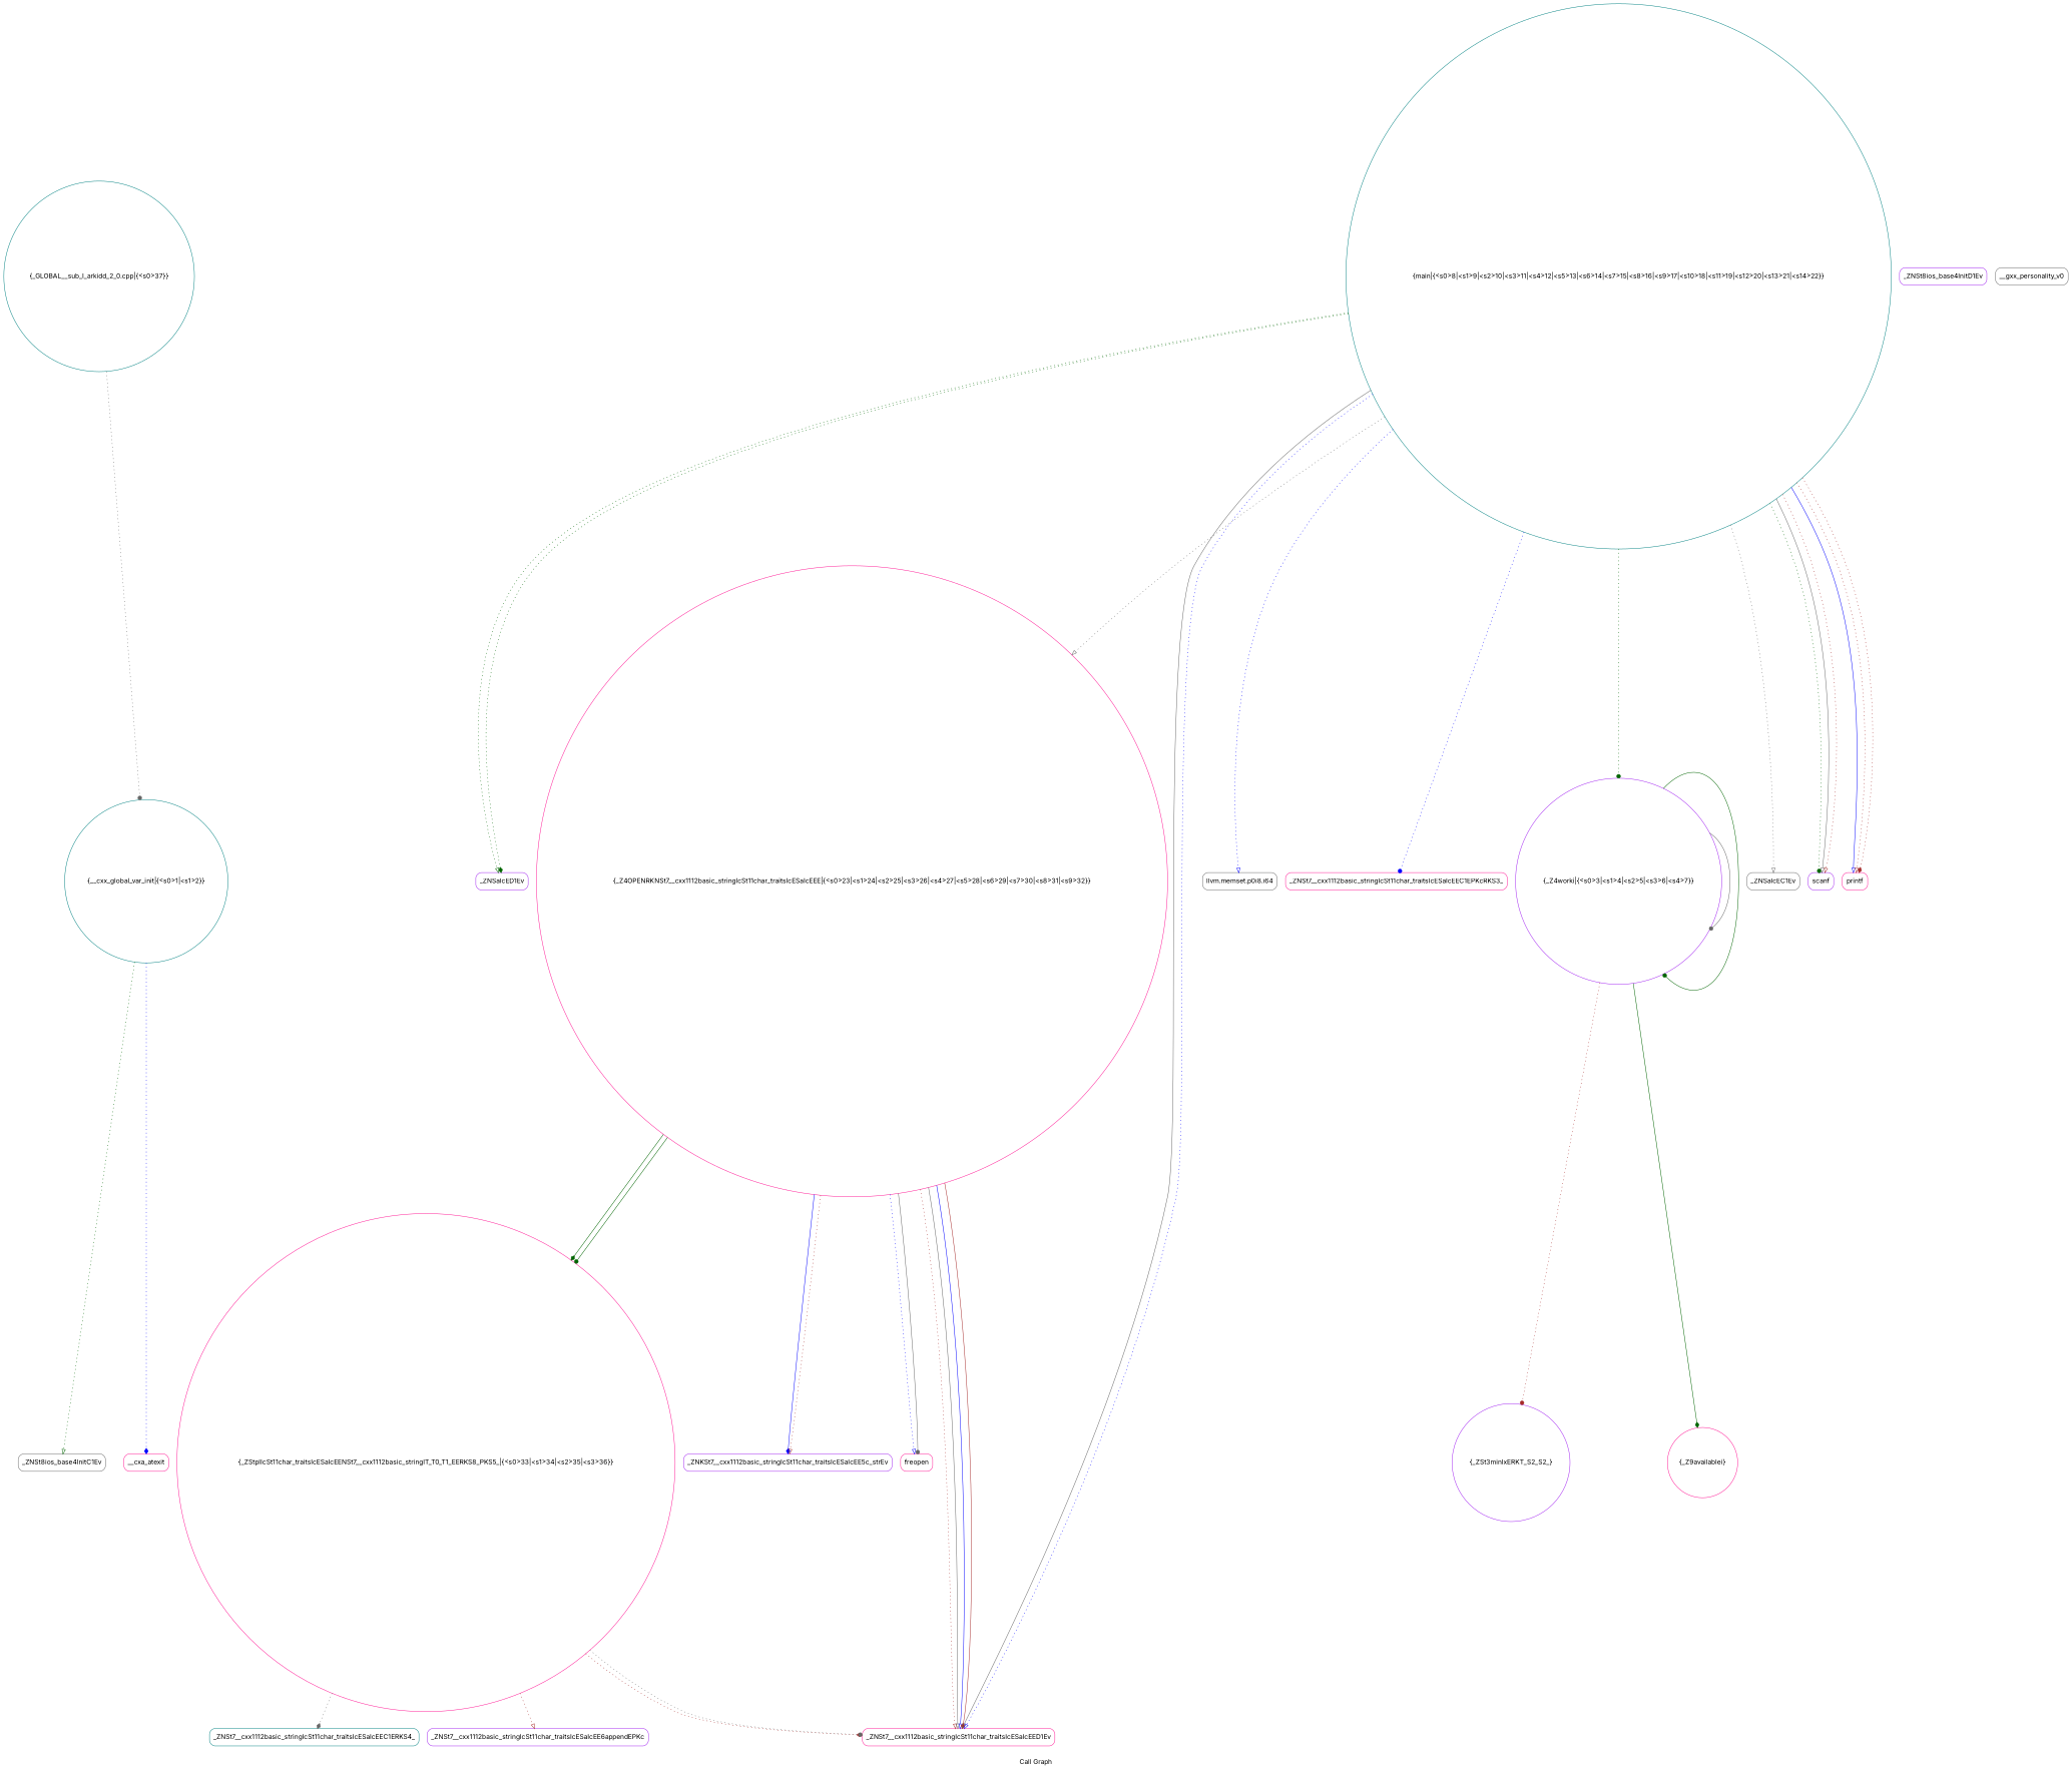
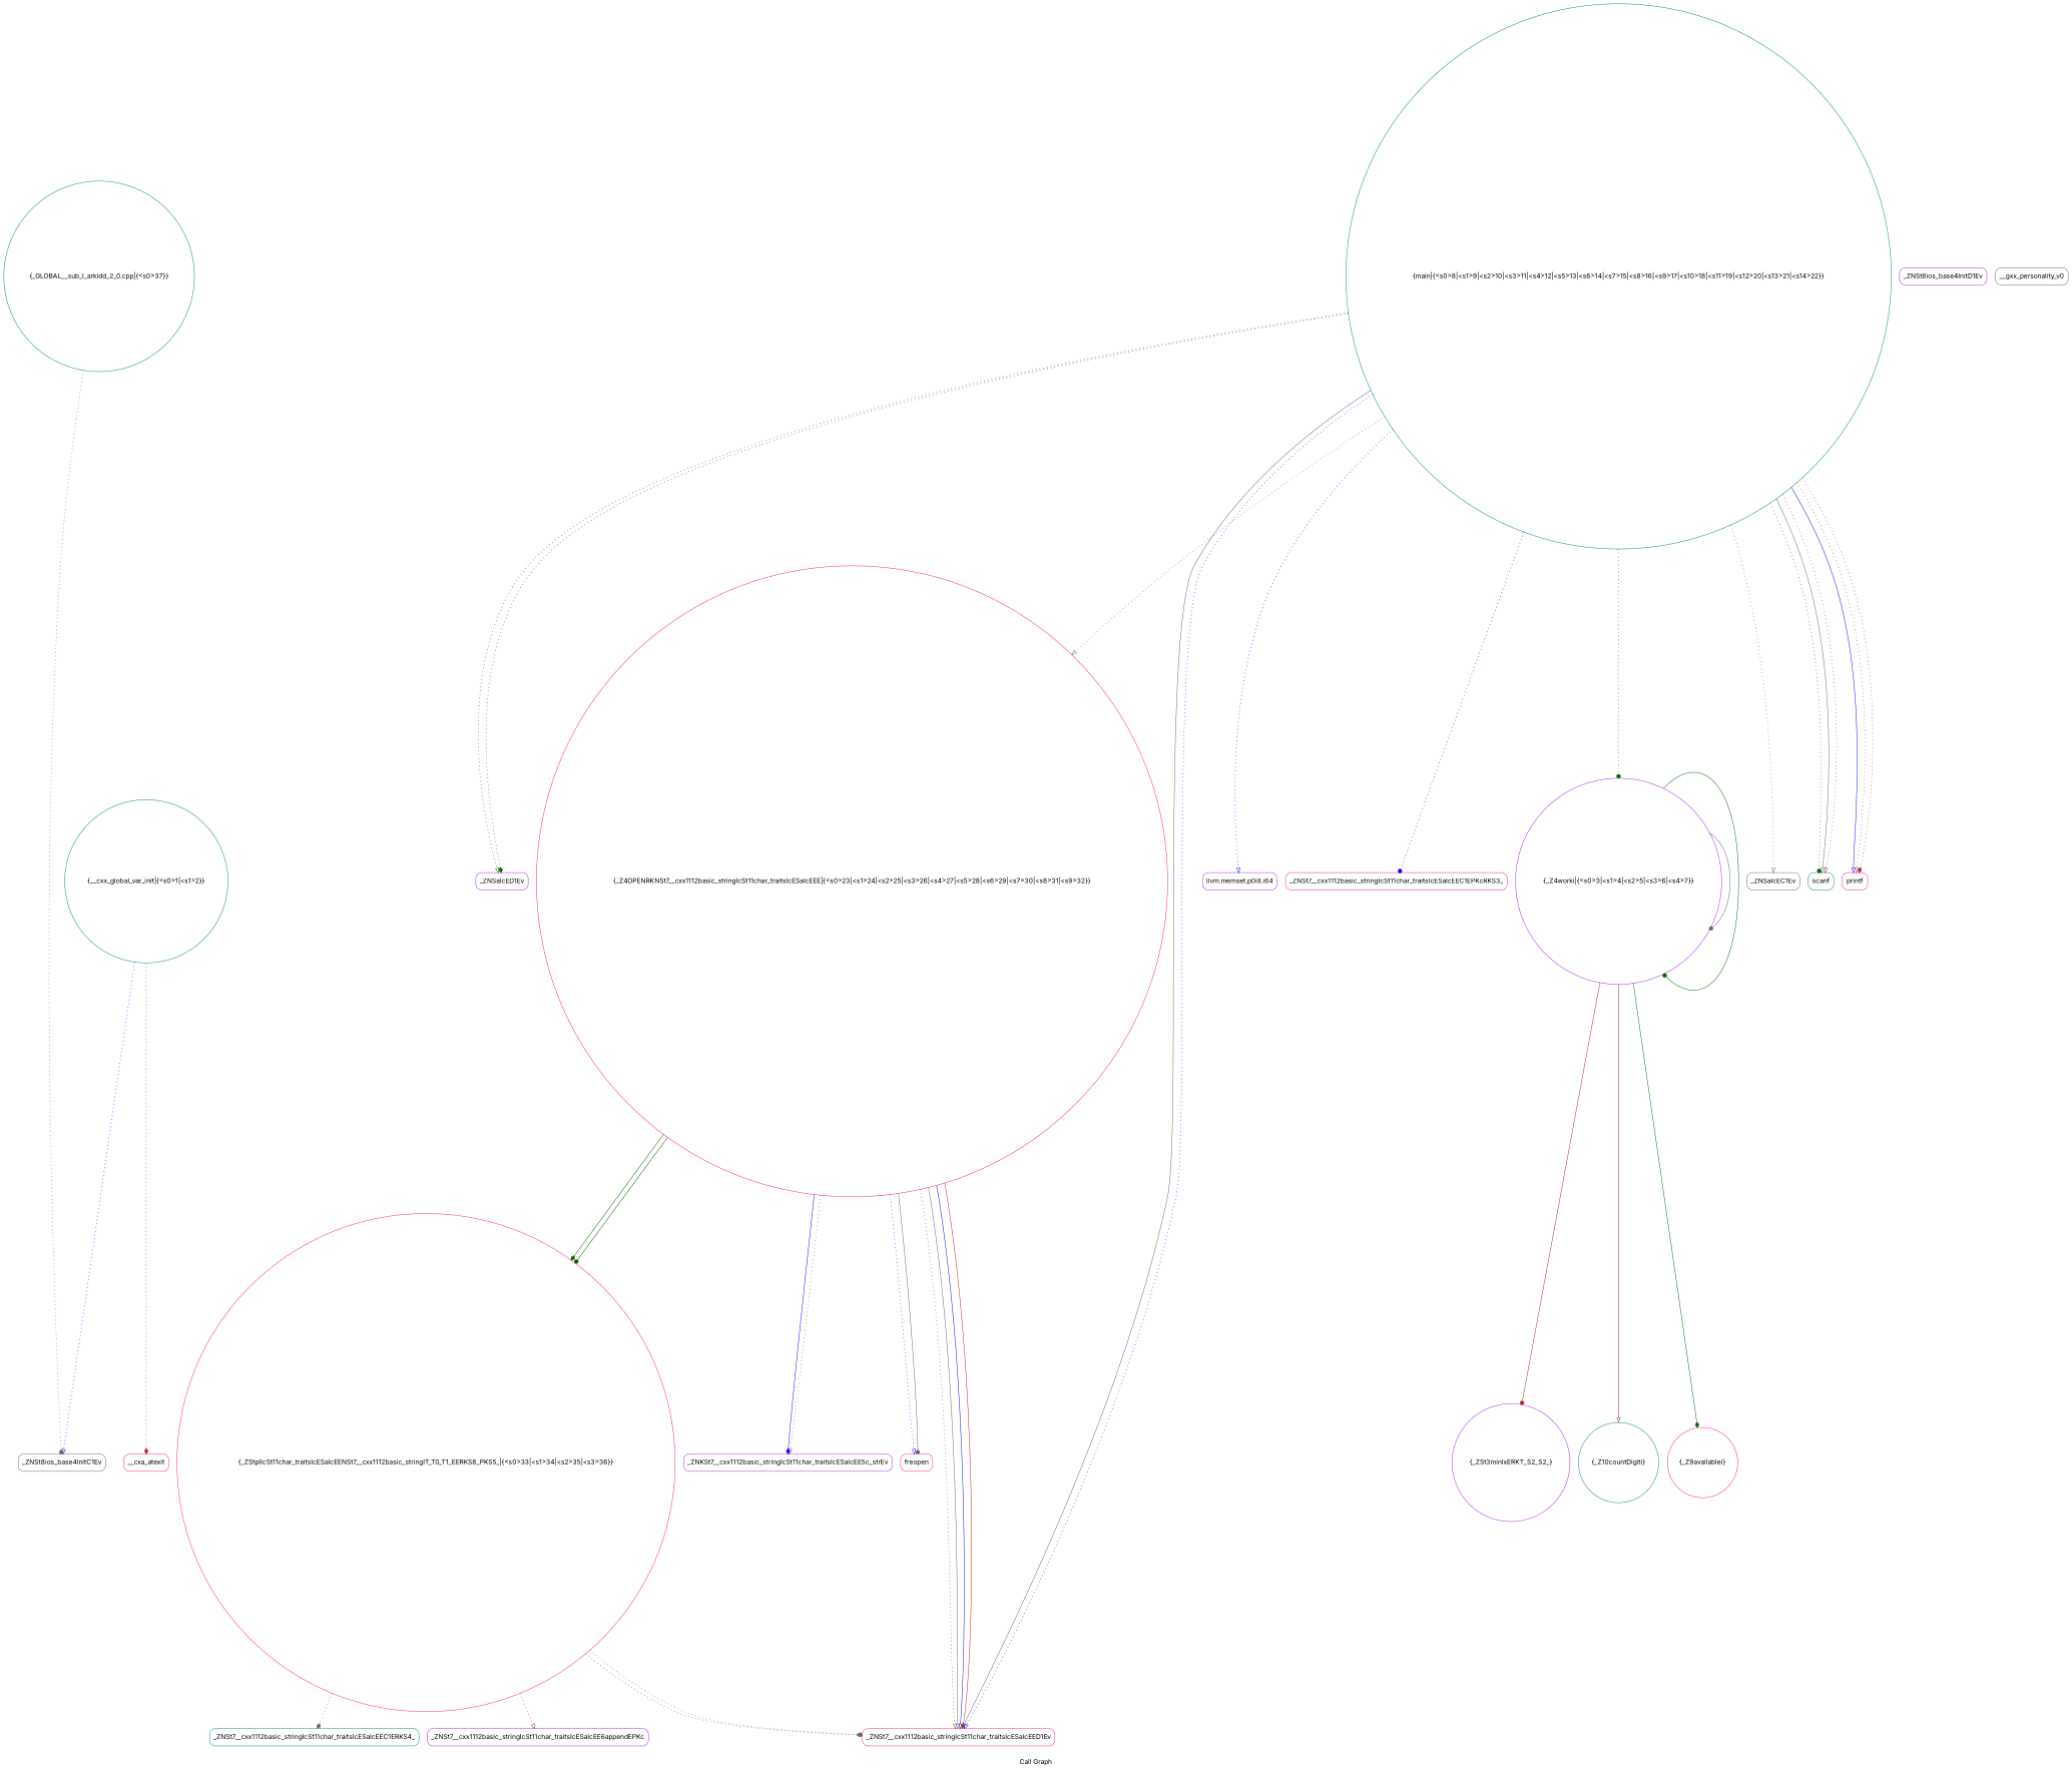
  digraph {
    fontname=Inter
    label="Call Graph"
    node [color=deeppink fontname=Inter shape=Mrecord]
    edge [arrowhead=onormal color=brown fontname=Inter style=dotted tailport=s0]
    n1 [color=teal label="{__cxx_global_var_init|{<s0>1|<s1>2}}" shape=circle]
    n2 [color=gray40 label="{_ZNSt8ios_base4InitC1Ev}"]
    n3 [label="{__cxa_atexit}"]
    n4 [color=purple label="{_ZSt3minIxERKT_S2_S2_}" shape=circle]
    n5 [color=purple label="{_ZNSaIcED1Ev}"]
    n6 [color=teal label="{_ZNSt7__cxx1112basic_stringIcSt11char_traitsIcESaIcEEC1ERKS4_}"]
    n7 [color=purple label="{_ZNSt8ios_base4InitD1Ev}"]
    n8 [label="{_Z4OPENRKNSt7__cxx1112basic_stringIcSt11char_traitsIcESaIcEEE|{<s0>23|<s1>24|<s2>25|<s3>26|<s4>27|<s5>28|<s6>29|<s7>30|<s8>31|<s9>32}}" shape=circle]
    n9 [label="{_ZStplIcSt11char_traitsIcESaIcEENSt7__cxx1112basic_stringIT_T0_T1_EERKS8_PKS5_|{<s0>33|<s1>34|<s2>35|<s3>36}}" shape=circle]
    n10 [color=purple label="{_ZNKSt7__cxx1112basic_stringIcSt11char_traitsIcESaIcEE5c_strEv}"]
    n11 [label="{freopen}"]
    n12 [label="{_ZNSt7__cxx1112basic_stringIcSt11char_traitsIcESaIcEED1Ev}"]
    n13 [color=purple label="{_ZNSt7__cxx1112basic_stringIcSt11char_traitsIcESaIcEE6appendEPKc}"]
-   n14 [color=gray40 label="{llvm.memset.p0i8.i64}"]
+   n14 [color=purple label="{llvm.memset.p0i8.i64}"]
    n15 [color=teal label="{_GLOBAL__sub_I_arkidd_2_0.cpp|{<s0>37}}" shape=circle]
+   n16 [color=teal label="{_Z10countDigiti}" shape=circle]
    n17 [label="{_ZNSt7__cxx1112basic_stringIcSt11char_traitsIcESaIcEEC1EPKcRKS3_}"]
    n18 [color=purple label="{_Z4worki|{<s0>3|<s1>4|<s2>5|<s3>6|<s4>7}}" shape=circle]
    n19 [label="{_Z9availablei}" shape=circle]
    n20 [color=teal label="{main|{<s0>8|<s1>9|<s2>10|<s3>11|<s4>12|<s5>13|<s6>14|<s7>15|<s8>16|<s9>17|<s10>18|<s11>19|<s12>20|<s13>21|<s14>22}}" shape=circle]
    n21 [color=gray40 label="{_ZNSaIcEC1Ev}"]
-   n22 [color=purple label="{scanf}"]
+   n22 [color=teal label="{scanf}"]
    n23 [label="{printf}"]
    n24 [color=gray40 label="{__gxx_personality_v0}"]
-   n1 -> n2 [color=darkgreen]
-   n1 -> n3 [arrowhead=diamond color=blue tailport=s1]
+   n1 -> n2 [color=blue]
+   n1 -> n3 [arrowhead=diamond tailport=s1]
    n8 -> n9 [arrowhead=diamond color=darkgreen style=solid]
    n8 -> n9 [arrowhead=dot color=darkgreen style=solid tailport=s4]
    n8 -> n10 [arrowhead=diamond color=blue style=solid tailport=s1]
    n8 -> n10 [tailport=s5]
    n8 -> n11 [color=blue tailport=s2]
    n8 -> n11 [arrowhead=dot color=gray40 style=solid tailport=s6]
    n8 -> n12 [tailport=s3]
    n8 -> n12 [color=gray40 style=solid tailport=s7]
    n8 -> n12 [color=blue style=solid tailport=s8]
    n8 -> n12 [arrowhead=diamond style=solid tailport=s9]
    n9 -> n6 [arrowhead=diamond color=gray40]
    n9 -> n12 [arrowhead=diamond tailport=s2]
    n9 -> n12 [arrowhead=dot color=gray40 tailport=s3]
    n9 -> n13 [tailport=s1]
-   n15 -> n1 [arrowhead=dot color=gray40]
-   n18 -> n4 [arrowhead=dot tailport=s4]
+   n15 -> n2 [arrowhead=dot color=gray40]
+   n18 -> n4 [arrowhead=dot style=solid tailport=s4]
+   n18 -> n16 [style=solid tailport=s1]
    n18 -> n18 [arrowhead=dot color=gray40 style=solid tailport=s2]
    n18 -> n18 [arrowhead=dot color=darkgreen style=solid tailport=s3]
    n18 -> n19 [arrowhead=diamond color=darkgreen style=solid]
    n20 -> n5 [color=darkgreen tailport=s4]
    n20 -> n5 [arrowhead=diamond color=darkgreen tailport=s8]
    n20 -> n8 [color=gray40 tailport=s2]
    n20 -> n12 [color=gray40 style=solid tailport=s3]
    n20 -> n12 [color=blue tailport=s7]
    n20 -> n14 [color=blue tailport=s10]
    n20 -> n17 [arrowhead=dot color=blue tailport=s1]
    n20 -> n18 [arrowhead=dot color=darkgreen tailport=s11]
    n20 -> n21 [color=gray40]
    n20 -> n22 [arrowhead=dot color=darkgreen tailport=s5]
    n20 -> n22 [color=gray40 style=solid tailport=s6]
    n20 -> n22 [tailport=s9]
    n20 -> n23 [color=blue style=solid tailport=s12]
    n20 -> n23 [tailport=s13]
    n20 -> n23 [arrowhead=diamond tailport=s14]
  }
